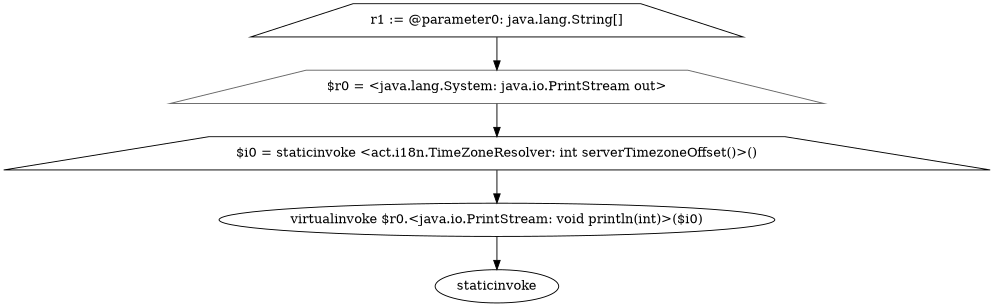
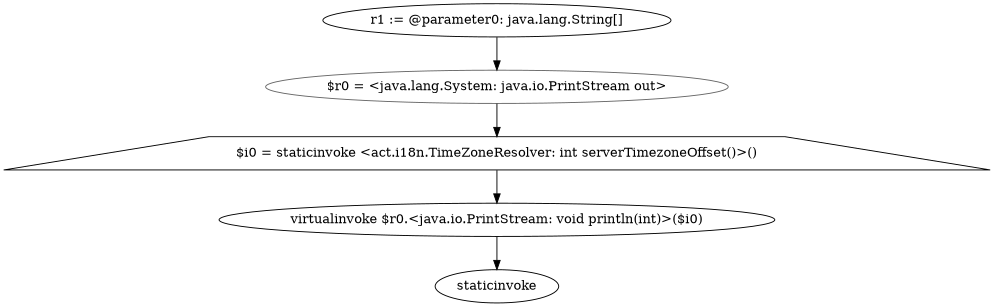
  digraph {
    node [color=black shape=ellipse]
-   "r1 := @parameter0: java.lang.String[]" [shape=trapezium]
-   "$r0 = <java.lang.System: java.io.PrintStream out>" [color=gray40 shape=trapezium]
+   "r1 := @parameter0: java.lang.String[]"
+   "$r0 = <java.lang.System: java.io.PrintStream out>" [color=gray40]
    "$i0 = staticinvoke <act.i18n.TimeZoneResolver: int serverTimezoneOffset()>()" [shape=trapezium]
    "virtualinvoke $r0.<java.io.PrintStream: void println(int)>($i0)"
    n5 [label=staticinvoke]
    "r1 := @parameter0: java.lang.String[]" -> "$r0 = <java.lang.System: java.io.PrintStream out>"
    "$r0 = <java.lang.System: java.io.PrintStream out>" -> "$i0 = staticinvoke <act.i18n.TimeZoneResolver: int serverTimezoneOffset()>()"
    "$i0 = staticinvoke <act.i18n.TimeZoneResolver: int serverTimezoneOffset()>()" -> "virtualinvoke $r0.<java.io.PrintStream: void println(int)>($i0)"
    "virtualinvoke $r0.<java.io.PrintStream: void println(int)>($i0)" -> n5
  }
